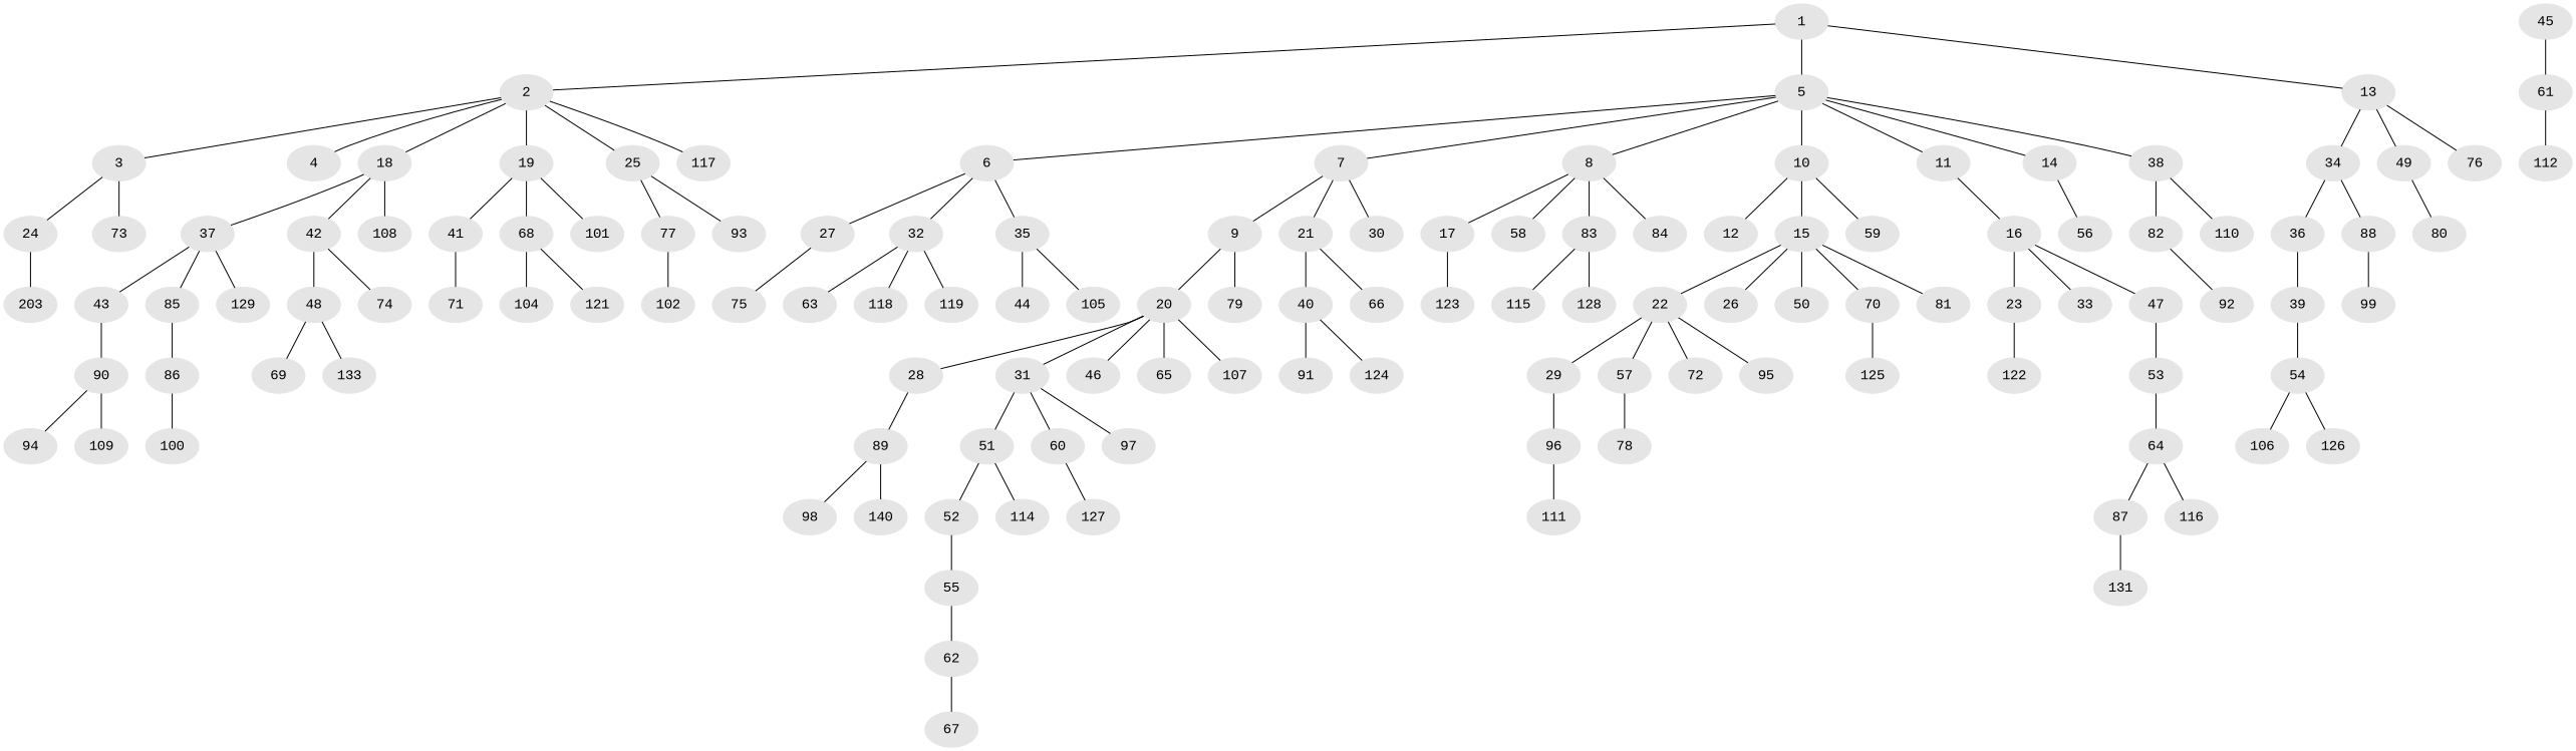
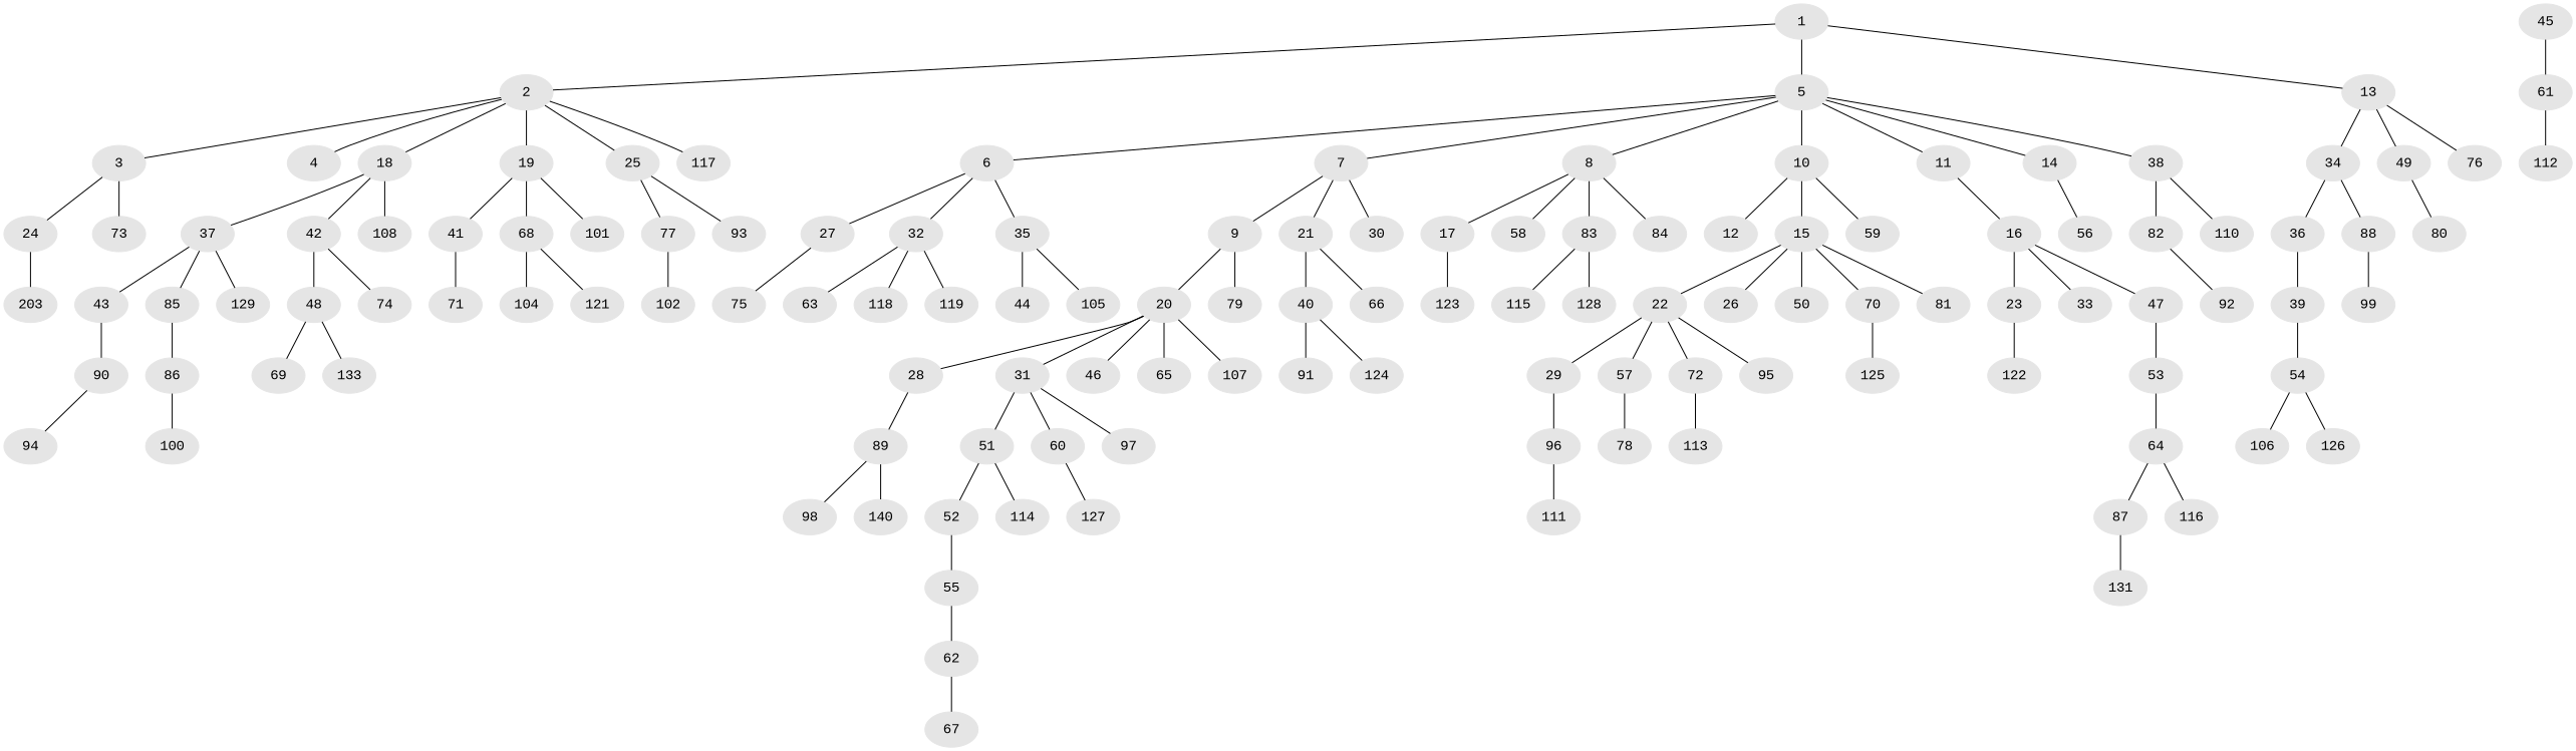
  graph {
    fontname="Liberation Mono"
    node [color=gray90 fontname="Liberation Mono" style=filled]
    edge [fontname="Liberation Mono"]
    1
    2
    5
    13
    3
    4
    18
    19
    25
    117
    6
    7
    8
    10
    11
    14
    38
    34
    49
    76
    24
    73
    37
    42
    108
    41
    68
    101
    77
    93
    n31 [label=203]
    27
    32
    35
    9
    21
    30
    17
    58
    83
    84
    12
    15
    59
    16
    56
    82
    110
    75
    63
    118
    119
    44
    105
    20
    79
    40
    66
    123
    115
    128
    28
    31
    46
    65
    107
    22
    26
    50
    70
    81
    23
    33
    47
    36
    88
    80
    29
    57
    72
    95
    125
    122
    53
    43
    85
    129
    48
    74
    71
    104
    121
    89
    51
    60
    97
    91
    124
    96
    78
+   113
    102
    98
    n104 [label=140]
    111
    52
    114
    127
    45
    61
    39
    99
    54
    90
    86
    92
    106
    126
    69
    n120 [label=133]
    94
-   109
    112
    64
    55
    62
    87
    116
    67
    131
    100
    1 -- 2
    1 -- 5
    1 -- 13
    2 -- 3
    2 -- 4
    2 -- 18
    2 -- 19
    2 -- 25
    2 -- 117
    5 -- 6
    5 -- 7
    5 -- 8
    5 -- 10
    5 -- 11
    5 -- 14
    5 -- 38
    13 -- 34
    13 -- 49
    13 -- 76
    3 -- 24
    3 -- 73
    18 -- 37
    18 -- 42
    18 -- 108
    19 -- 41
    19 -- 68
    19 -- 101
    25 -- 77
    25 -- 93
    6 -- 27
    6 -- 32
    6 -- 35
    7 -- 9
    7 -- 21
    7 -- 30
    8 -- 17
    8 -- 58
    8 -- 83
    8 -- 84
    10 -- 12
    10 -- 15
    10 -- 59
    11 -- 16
    14 -- 56
    38 -- 82
    38 -- 110
    34 -- 36
    34 -- 88
    49 -- 80
    24 -- n31
    37 -- 43
    37 -- 85
    37 -- 129
    42 -- 48
    42 -- 74
    41 -- 71
    68 -- 104
    68 -- 121
    77 -- 102
    27 -- 75
    32 -- 63
    32 -- 118
    32 -- 119
    35 -- 44
    35 -- 105
    9 -- 20
    9 -- 79
    21 -- 40
    21 -- 66
    17 -- 123
    83 -- 115
    83 -- 128
    15 -- 22
    15 -- 26
    15 -- 50
    15 -- 70
    15 -- 81
    16 -- 23
    16 -- 33
    16 -- 47
    82 -- 92
    20 -- 28
    20 -- 31
    20 -- 46
    20 -- 65
    20 -- 107
    40 -- 91
    40 -- 124
    28 -- 89
    31 -- 51
    31 -- 60
    31 -- 97
    22 -- 29
    22 -- 57
    22 -- 72
    22 -- 95
    70 -- 125
    23 -- 122
    47 -- 53
    36 -- 39
    88 -- 99
    29 -- 96
    57 -- 78
+   72 -- 113
    53 -- 64
    43 -- 90
    85 -- 86
    48 -- 69
    48 -- n120
    89 -- 98
    89 -- n104
    51 -- 52
    51 -- 114
    60 -- 127
    96 -- 111
    52 -- 55
    45 -- 61
    61 -- 112
    39 -- 54
    54 -- 106
    54 -- 126
    90 -- 94
-   90 -- 109
    86 -- 100
    64 -- 87
    64 -- 116
    55 -- 62
    62 -- 67
    87 -- 131
  }
